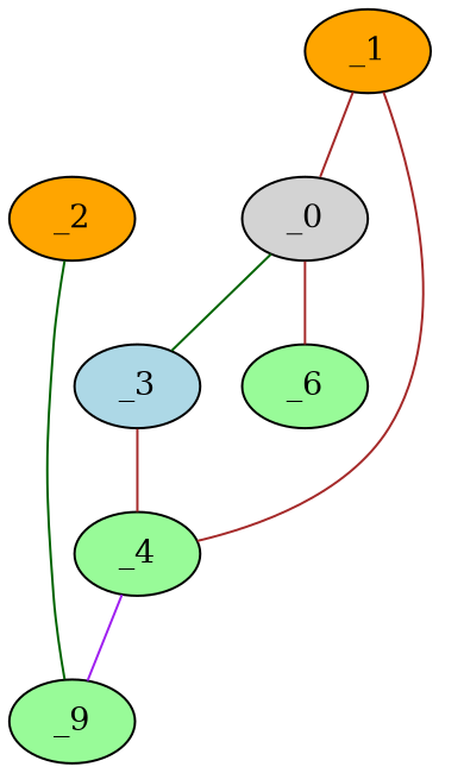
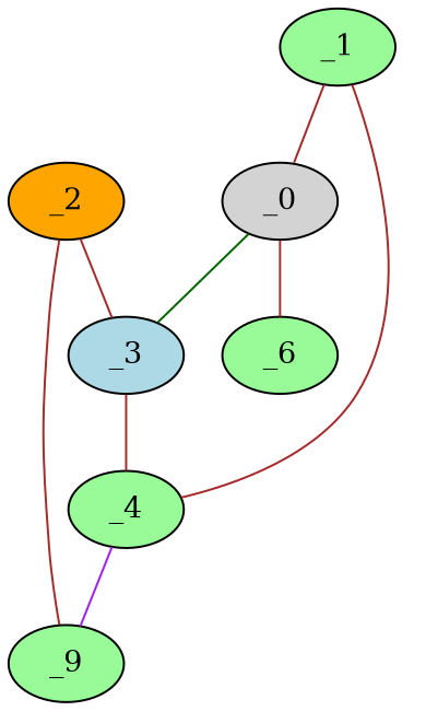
  graph {
    node [fillcolor=palegreen style=filled]
    edge [color=brown]
    _0 [fillcolor=lightgrey x=2.24 y=2.75]
    _3 [fillcolor=lightblue x=0.81963 y=2.83834]
    _6 [x=1.78139 y=0.624477]
    _4 [x=0.884103 y=2.13625]
    n5 [label=_9 x=1.88751 y=1.57947]
-   _1 [fillcolor=orange x=2.23073 y=0.672187]
+   _1 [x=2.23073 y=0.672187]
    _2 [fillcolor=orange x=0.977309 y=0.872977]
    _0 -- _3 [color=darkgreen]
    _0 -- _6
    _3 -- _4
    _4 -- n5 [color=purple]
    _1 -- _0
    _1 -- _4
-   _2 -- n5 [color=darkgreen]
+   _2 -- _3
+   _2 -- n5
  }
